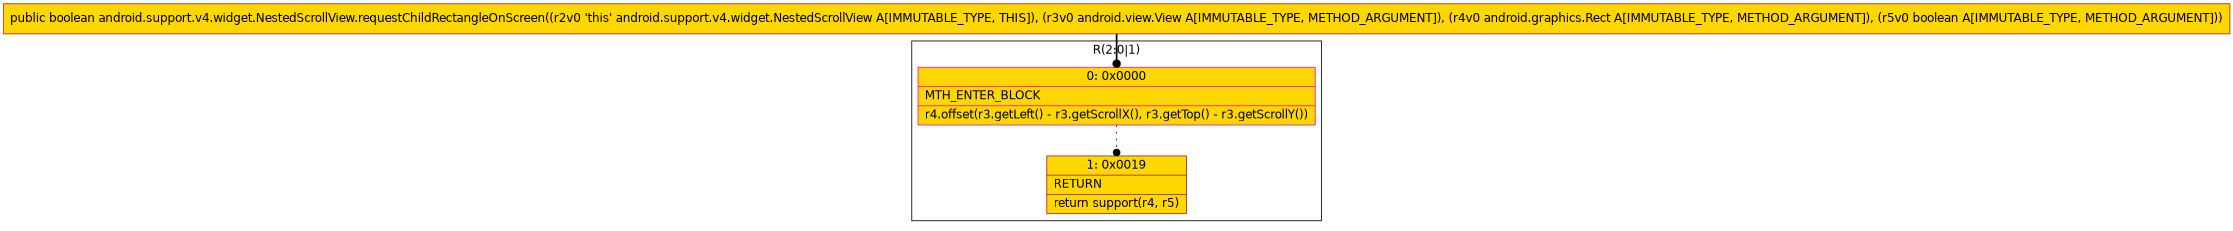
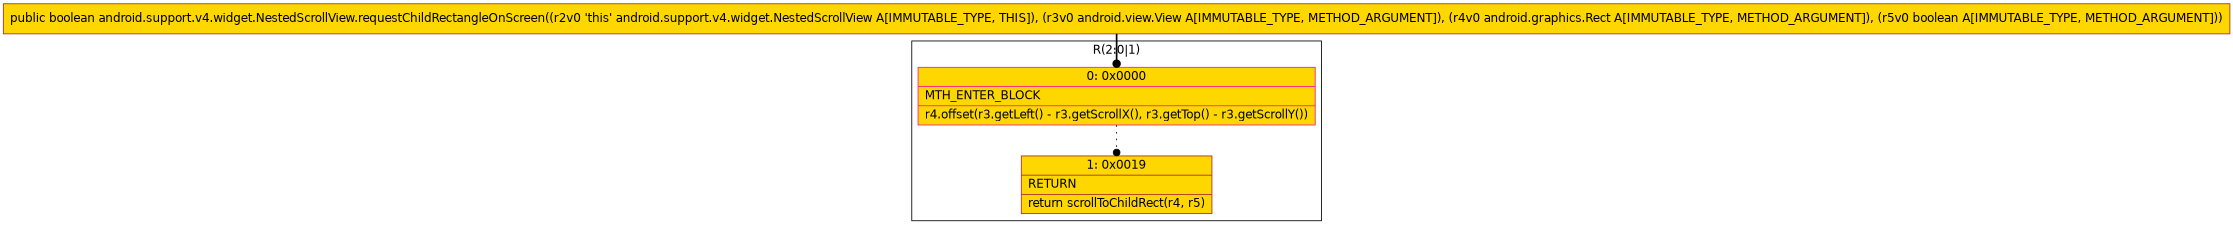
  digraph {
    fontname="DejaVu Sans"
    node [color=brown shape=record style=filled fillcolor=gold fontname="DejaVu Sans"]
    edge [arrowhead=dot fontname="DejaVu Sans"]
    n1 [color=deeppink label="{0\:\ 0x0000|MTH_ENTER_BLOCK\l|r4.offset(r3.getLeft() \- r3.getScrollX(), r3.getTop() \- r3.getScrollY())\l}"]
-   n2 [label="{1\:\ 0x0019|RETURN\l|return support(r4, r5)\l}"]
+   n2 [label="{1\:\ 0x0019|RETURN\l|return scrollToChildRect(r4, r5)\l}"]
    n3 [label="{public boolean android.support.v4.widget.NestedScrollView.requestChildRectangleOnScreen((r2v0 'this' android.support.v4.widget.NestedScrollView A[IMMUTABLE_TYPE, THIS]), (r3v0 android.view.View A[IMMUTABLE_TYPE, METHOD_ARGUMENT]), (r4v0 android.graphics.Rect A[IMMUTABLE_TYPE, METHOD_ARGUMENT]), (r5v0 boolean A[IMMUTABLE_TYPE, METHOD_ARGUMENT])) }"]
    subgraph cluster_1 {
      label="R(2:0|1)"
      n1
      n2
    }
    n1 -> n2 [style=dotted]
    n3 -> n1 [style=bold]
  }
